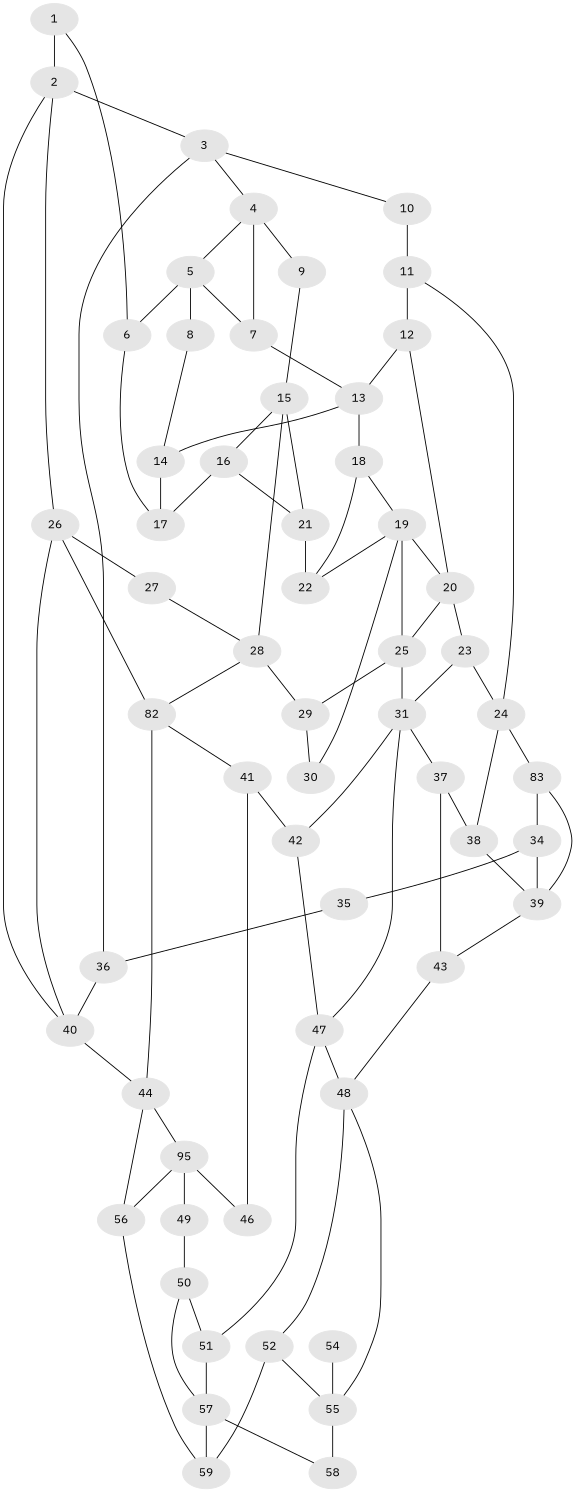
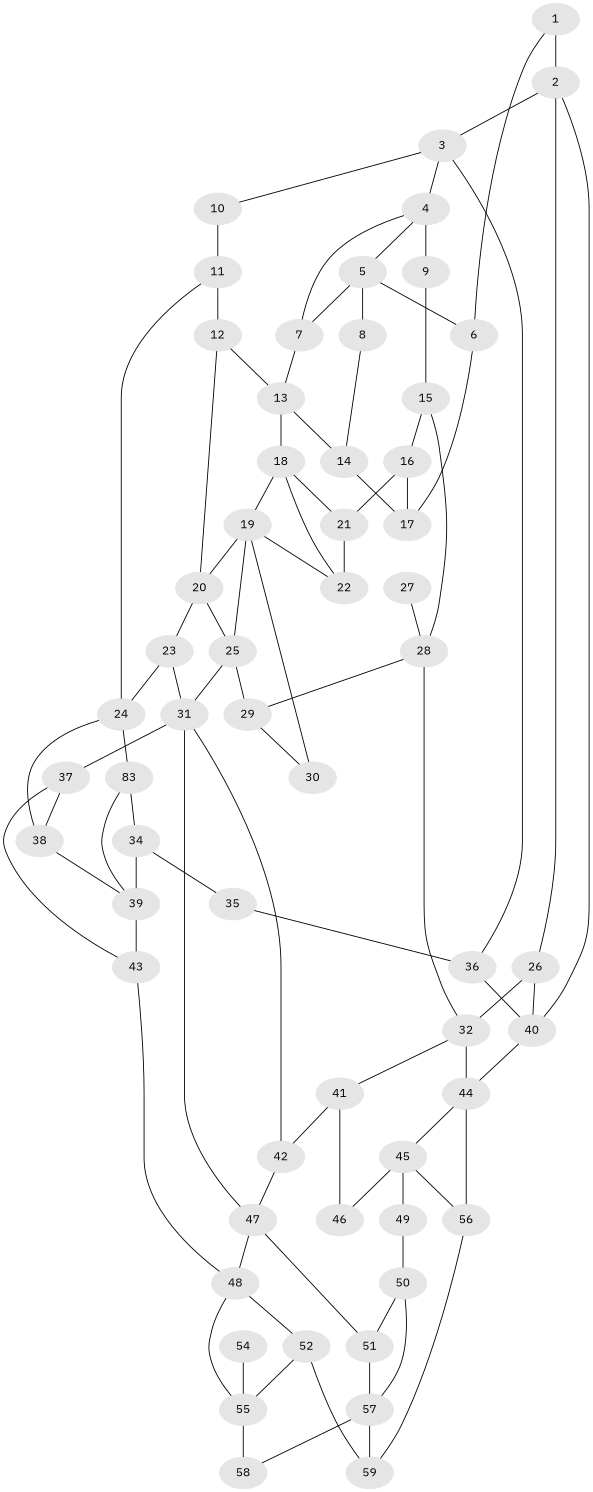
  graph {
    fontname="IBM Plex Sans"
    node [color=gray90 fontname="IBM Plex Sans" style=filled]
    edge [fontname="IBM Plex Sans" weight=1.0]
    1
    2
    6
    3
    26
    40
    17
    9
    15
    4
    10
    36
    27
-   32 [label=82]
+   32
    44
    5
    7
    11
    8
    13
    14
    18
    16
    21
    28
    12
    24
    20
    n29 [label=83]
    38
    25
    23
    19
    22
    30
    31
    29
    37
    42
    47
    34
    39
    41
    43
    48
    51
    46
-   45 [label=95]
+   45
    56
    35
    55
    52
    49
    59
    50
    57
    58
    54
    1 -- 2 [weight=2.0]
    1 -- 6
    2 -- 3
    2 -- 26
    2 -- 40
    6 -- 17
    3 -- 4
    3 -- 10
    3 -- 36
    26 -- 40
-   26 -- 27 [weight=2.0]
    26 -- 32 [weight=2.0]
    40 -- 44
    9 -- 15 [weight=2.0]
    15 -- 16
-   15 -- 21
+   18 -- 21
    15 -- 28 [weight=2.0]
    4 -- 9 [weight=2.0]
    4 -- 5
    4 -- 7
    10 -- 11 [weight=2.0]
    36 -- 40
    27 -- 28
    32 -- 44
    32 -- 41
    44 -- 45
    44 -- 56
    5 -- 6
    5 -- 7
    5 -- 8 [weight=2.0]
    7 -- 13
    11 -- 12 [weight=2.0]
    11 -- 24 [weight=2.0]
    8 -- 14
    13 -- 14
    13 -- 18
    14 -- 17
    18 -- 19
    18 -- 22
    16 -- 17
    16 -- 21
    21 -- 22
    28 -- 32
    28 -- 29
    12 -- 13 [weight=2.0]
    12 -- 20
    24 -- n29
    24 -- 38
    20 -- 25
    20 -- 23
    n29 -- 34
    n29 -- 39
    38 -- 39
    25 -- 31 [weight=2.0]
    25 -- 29
    23 -- 24 [weight=2.0]
    23 -- 31
    19 -- 20
    19 -- 25
    19 -- 22
    19 -- 30 [weight=2.0]
    31 -- 37
    31 -- 42
    31 -- 47
    29 -- 30
    37 -- 38
    37 -- 43
    42 -- 47
    47 -- 48
    47 -- 51
    34 -- 39 [weight=3.0]
    34 -- 35 [weight=2.0]
    39 -- 43
    41 -- 42
    41 -- 46
    43 -- 48
    48 -- 55
    48 -- 52
    51 -- 57
    45 -- 46 [weight=2.0]
    45 -- 56
    45 -- 49 [weight=2.0]
    56 -- 59
    35 -- 36
    55 -- 58 [weight=2.0]
    52 -- 55
    52 -- 59
    49 -- 50 [weight=4.0]
    50 -- 51
    50 -- 57
    57 -- 59
    57 -- 58
    54 -- 55 [weight=2.0]
  }
